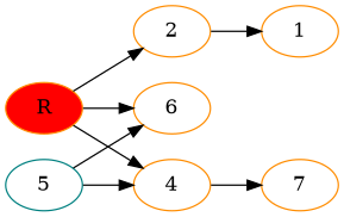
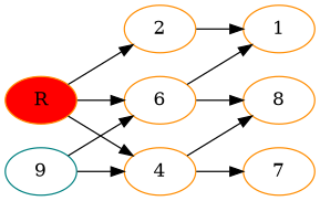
  digraph {
    rankdir=LR
    node [color=darkorange]
    2
    1
-   5 [color=teal]
+   5 [color=teal label=9]
    4
    6
    7
+   8
    R [fillcolor="#ff0000" style=filled]
    2 -> 1
    5 -> 4
    5 -> 6
    4 -> 7
+   4 -> 8
+   6 -> 1
+   6 -> 8
    R -> 2
    R -> 4
    R -> 6
  }
